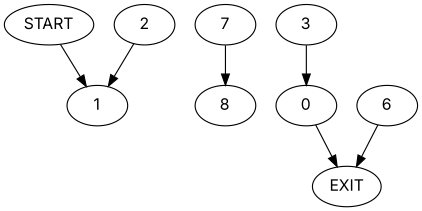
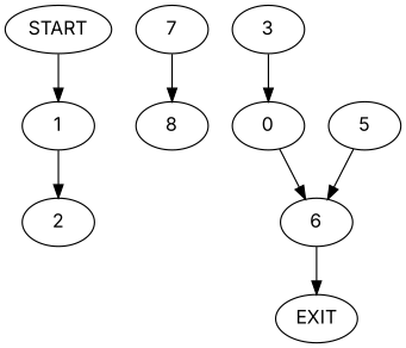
  digraph {
    fontname=Inter
    node [fontname=Inter]
    edge [fontname=Inter]
    n1 [label=START]
    1
    2
    7
    8
    n6 [label=EXIT]
    n7 [label=0]
    3
    6
+   5
    n1 -> 1
-   2 -> 1
+   1 -> 2
    7 -> 8
-   n7 -> n6
+   n7 -> 6
    3 -> n7
    6 -> n6
+   5 -> 6
  }
